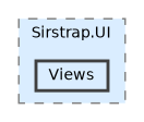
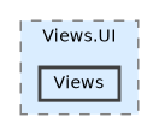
  digraph {
    compound=true
    n1 [color=grey25 fillcolor="#daedff" fontname=Helvetica fontsize=10 height=0.2 label=Views shape=box style="filled,bold" width=0.4]
    subgraph cluster_1 {
      bgcolor="#daedff"
      fontname=Helvetica
      fontsize=10
-     label="Sirstrap.UI"
+     label="Views.UI"
      pencolor=grey50
      style="filled,dashed"
      n1
    }
  }
